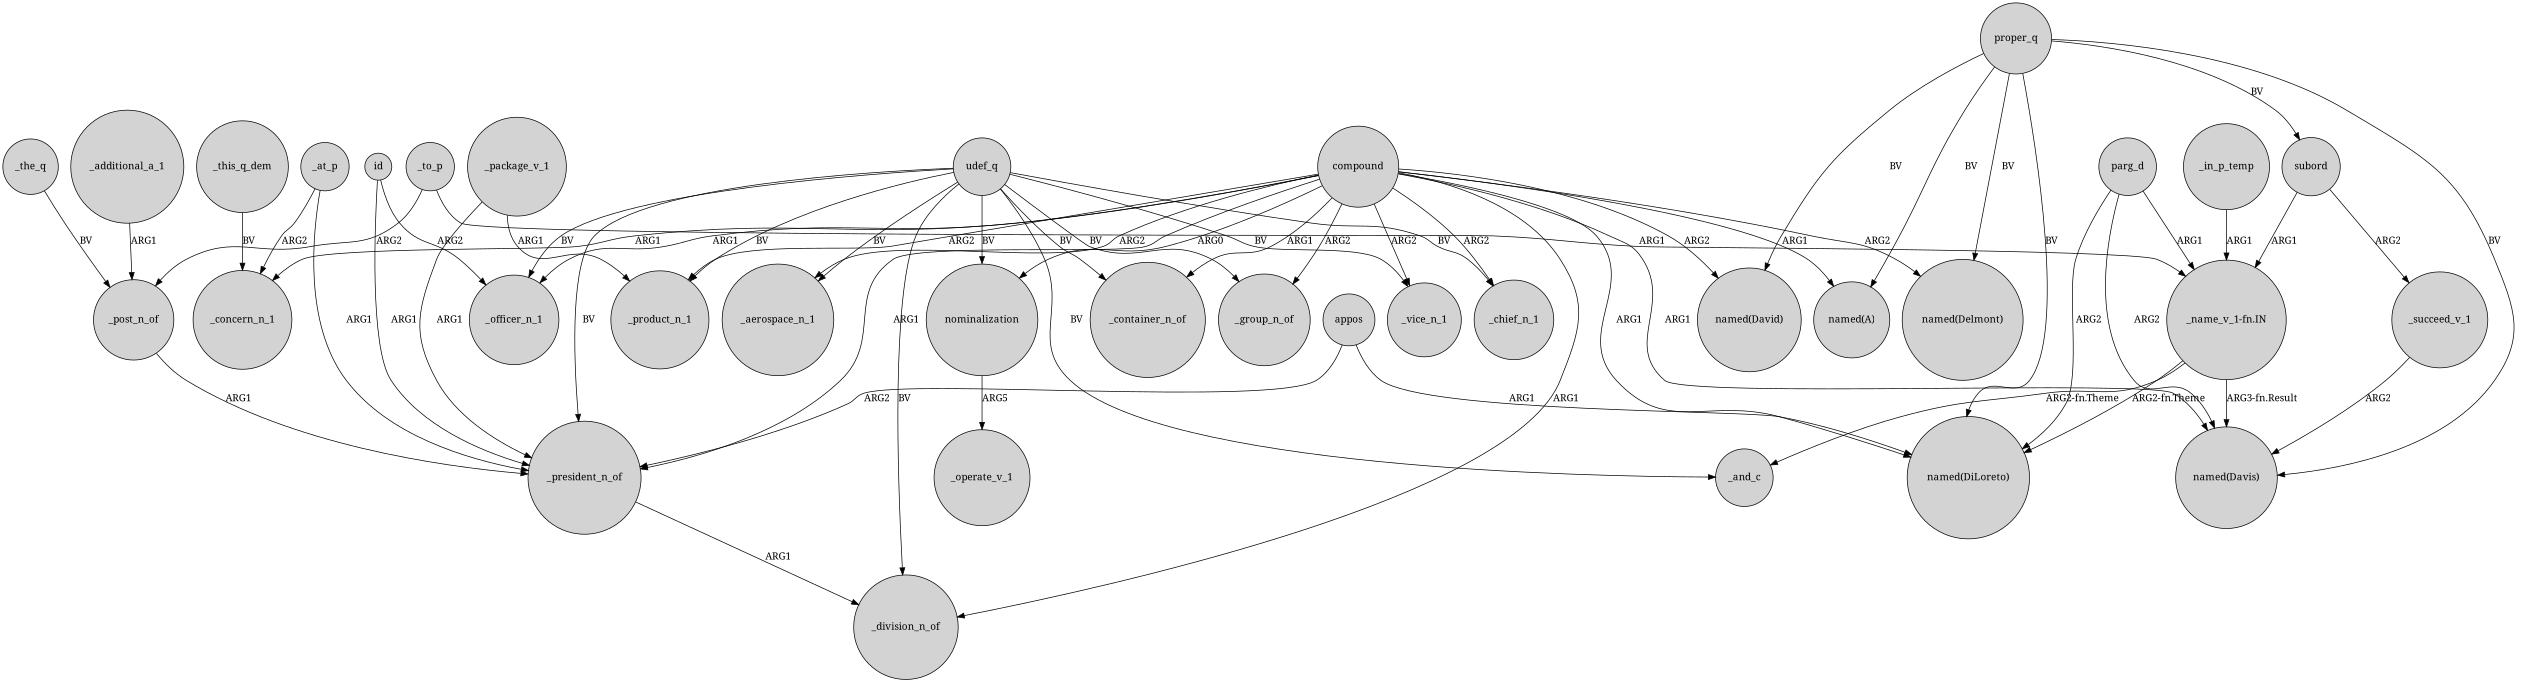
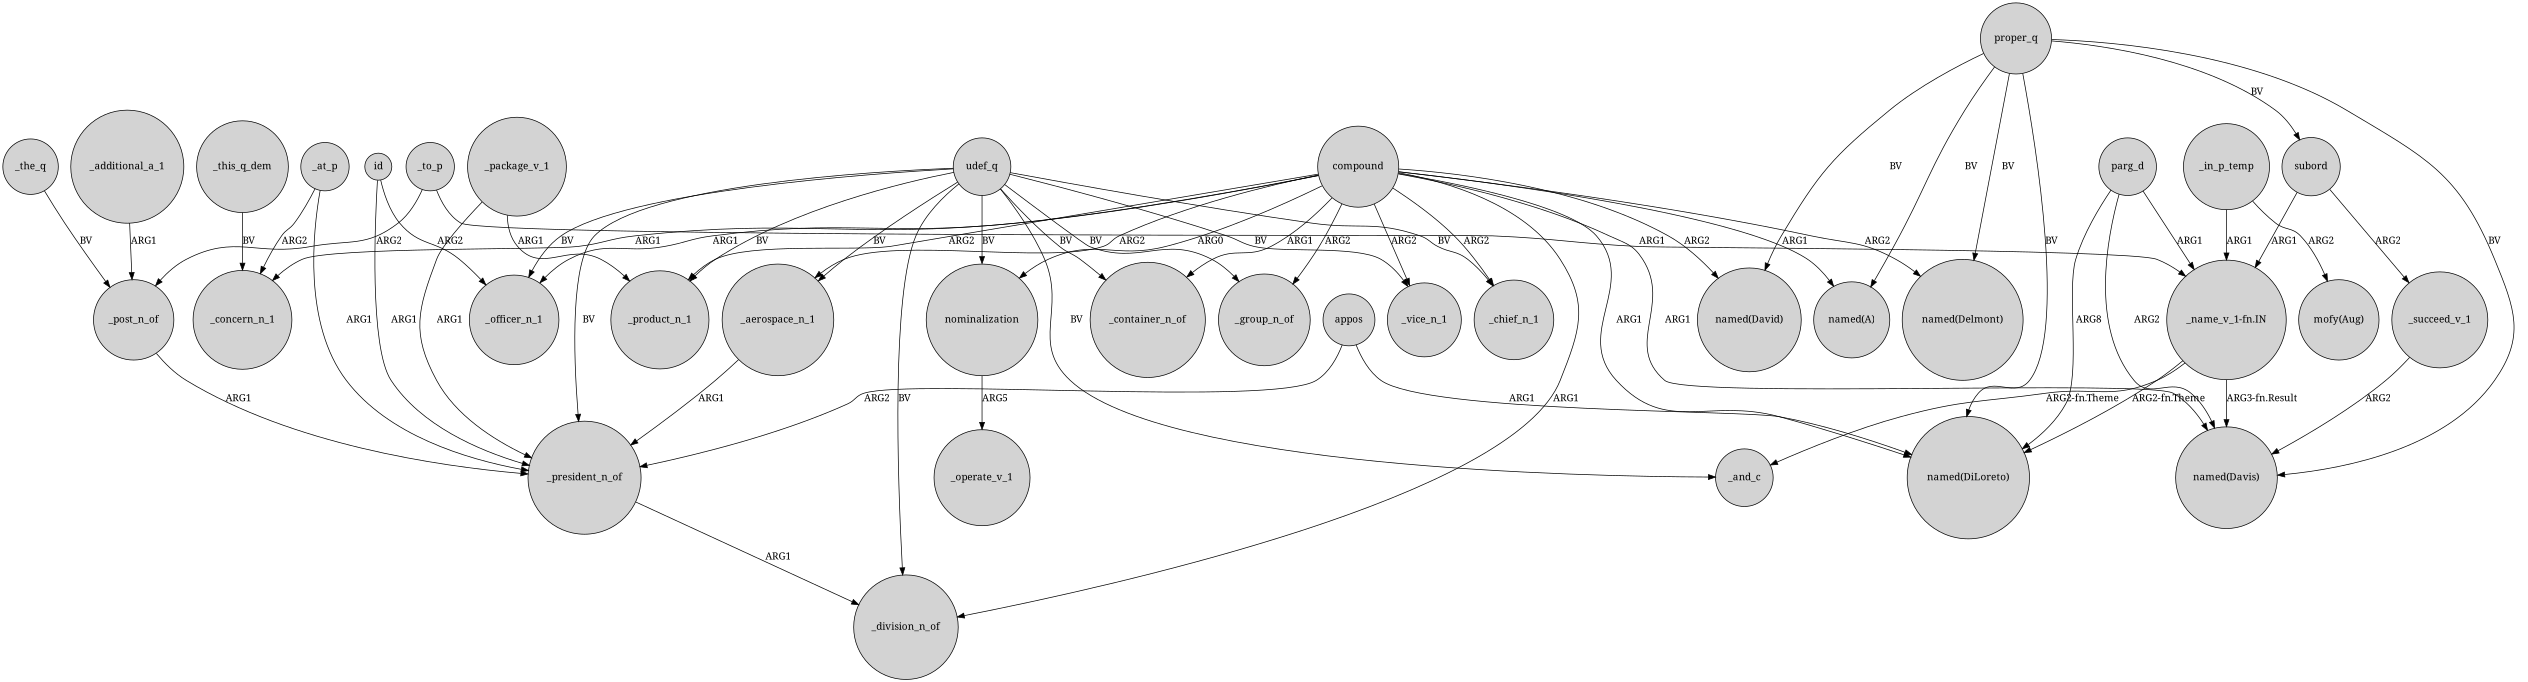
  digraph {
    fontname="Noto Serif"
    node [fontname="Noto Serif" shape=circle style=filled]
    edge [fontname="Noto Serif"]
    compound
    _vice_n_1
    "named(DiLoreto)"
    _aerospace_n_1
    _product_n_1
    _concern_n_1
    _president_n_of
    nominalization
    "named(A)"
    "named(Davis)"
    _chief_n_1
    _officer_n_1
    "named(David)"
    _container_n_of
    _division_n_of
    "named(Delmont)"
    _group_n_of
    _operate_v_1
    proper_q
    subord
    _package_v_1
    _at_p
    "_name_v_1-fn.IN"
    _and_c
    udef_q
    _this_q_dem
    id
    _succeed_v_1
    appos
    _post_n_of
    _in_p_temp
+   "mofy(Aug)"
    parg_d
    _to_p
    _additional_a_1
    _the_q
    compound -> _vice_n_1 [label=ARG2]
    compound -> "named(DiLoreto)" [label=ARG1]
    compound -> _aerospace_n_1 [label=ARG2]
    compound -> _product_n_1 [label=ARG2]
    compound -> _concern_n_1 [label=ARG1]
-   compound -> _president_n_of [label=ARG1]
+   _aerospace_n_1 -> _president_n_of [label=ARG1]
    compound -> nominalization [label=ARG0]
    compound -> "named(A)" [label=ARG1]
    compound -> "named(Davis)" [label=ARG1]
    compound -> _chief_n_1 [label=ARG2]
    compound -> _officer_n_1 [label=ARG1]
    compound -> "named(David)" [label=ARG2]
    compound -> _container_n_of [label=ARG1]
    compound -> _division_n_of [label=ARG1]
    compound -> "named(Delmont)" [label=ARG2]
    compound -> _group_n_of [label=ARG2]
    _president_n_of -> _division_n_of [label=ARG1]
    nominalization -> _operate_v_1 [label=ARG5]
    proper_q -> "named(DiLoreto)" [label=BV]
    proper_q -> "named(A)" [label=BV]
    proper_q -> "named(Davis)" [label=BV]
    proper_q -> "named(David)" [label=BV]
    proper_q -> "named(Delmont)" [label=BV]
    proper_q -> subord [label=BV]
    subord -> "_name_v_1-fn.IN" [label=ARG1]
    subord -> _succeed_v_1 [label=ARG2]
    _package_v_1 -> _product_n_1 [label=ARG1]
    _package_v_1 -> _president_n_of [label=ARG1]
    _at_p -> _concern_n_1 [label=ARG2]
    _at_p -> _president_n_of [label=ARG1]
    "_name_v_1-fn.IN" -> "named(DiLoreto)" [label="ARG2-fn.Theme"]
    "_name_v_1-fn.IN" -> "named(Davis)" [label="ARG3-fn.Result"]
    "_name_v_1-fn.IN" -> _and_c [label="ARG2-fn.Theme"]
    udef_q -> _vice_n_1 [label=BV]
    udef_q -> _aerospace_n_1 [label=BV]
    udef_q -> _product_n_1 [label=BV]
    udef_q -> _president_n_of [label=BV]
    udef_q -> nominalization [label=BV]
    udef_q -> _chief_n_1 [label=BV]
    udef_q -> _officer_n_1 [label=BV]
    udef_q -> _container_n_of [label=BV]
    udef_q -> _division_n_of [label=BV]
    udef_q -> _group_n_of [label=BV]
    udef_q -> _and_c [label=BV]
    _this_q_dem -> _concern_n_1 [label=BV]
    id -> _president_n_of [label=ARG1]
    id -> _officer_n_1 [label=ARG2]
    _succeed_v_1 -> "named(Davis)" [label=ARG2]
    appos -> "named(DiLoreto)" [label=ARG1]
    appos -> _president_n_of [label=ARG2]
    _post_n_of -> _president_n_of [label=ARG1]
    _in_p_temp -> "_name_v_1-fn.IN" [label=ARG1]
-   parg_d -> "named(DiLoreto)" [label=ARG2]
+   _in_p_temp -> "mofy(Aug)" [label=ARG2]
+   parg_d -> "named(DiLoreto)" [label=ARG8]
    parg_d -> "named(Davis)" [label=ARG2]
    parg_d -> "_name_v_1-fn.IN" [label=ARG1]
    _to_p -> "_name_v_1-fn.IN" [label=ARG1]
    _to_p -> _post_n_of [label=ARG2]
    _additional_a_1 -> _post_n_of [label=ARG1]
    _the_q -> _post_n_of [label=BV]
  }
